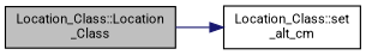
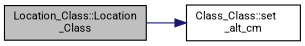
  digraph {
    rankdir=LR
    fontname=Roboto
    node [color=black fontname=Roboto fontsize=10 shape=record style=filled]
    n1 [fillcolor=grey75 fontcolor=black height=0.2 label="Location_Class::Location\l_Class" width=0.4]
-   n2 [fillcolor=white height=0.2 label="Location_Class::set\l_alt_cm" width=0.4]
+   n2 [fillcolor=white height=0.2 label="Class_Class::set\l_alt_cm" width=0.4]
    n1 -> n2 [color=midnightblue fontname=Roboto fontsize=10 labelfontname=Helvetica labelfontsize=10 style=solid]
  }
